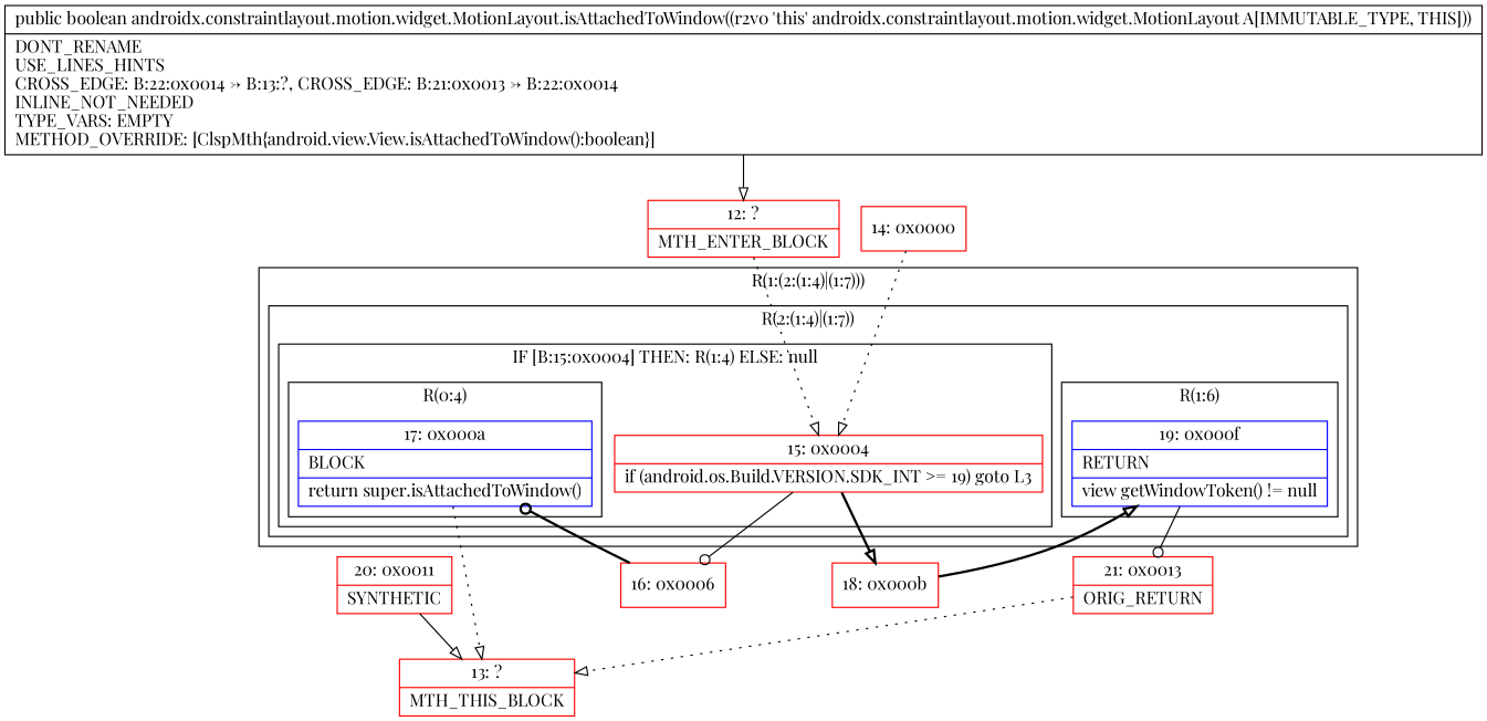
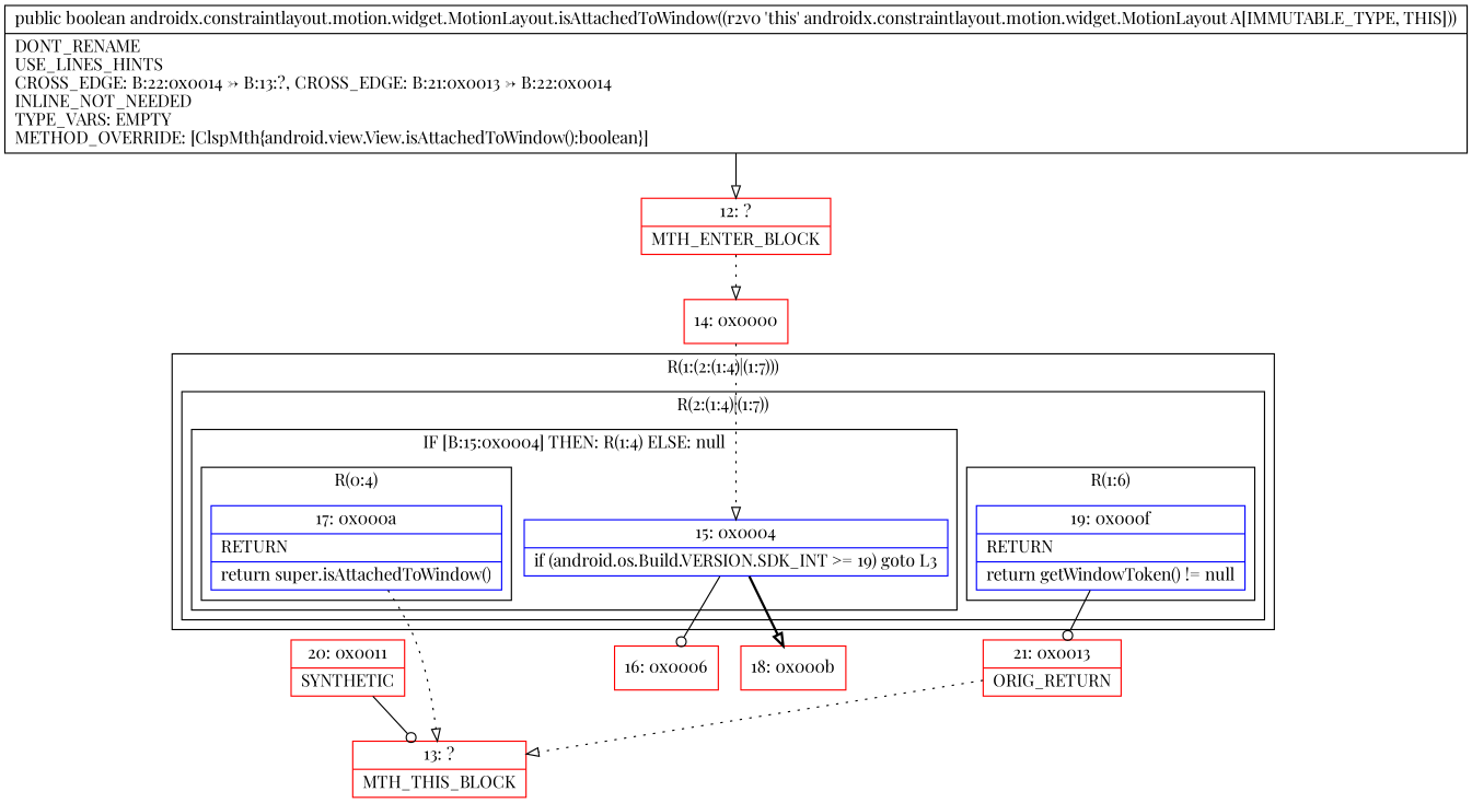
  digraph {
    fontname="Playfair Display"
    node [color=red fontname="Playfair Display" shape=record]
    edge [arrowhead=onormal fontname="Playfair Display" style=dotted]
-   n1 [color=blue label="{17\:\ 0x000a|BLOCK\l|return super.isAttachedToWindow()\l}"]
-   n2 [label="{15\:\ 0x0004|if (android.os.Build.VERSION.SDK_INT \>= 19) goto L3\l}"]
-   n3 [color=blue label="{19\:\ 0x000f|RETURN\l|view getWindowToken() != null\l}"]
+   n1 [color=blue label="{17\:\ 0x000a|RETURN\l|return super.isAttachedToWindow()\l}"]
+   n2 [color=blue label="{15\:\ 0x0004|if (android.os.Build.VERSION.SDK_INT \>= 19) goto L3\l}"]
+   n3 [color=blue label="{19\:\ 0x000f|RETURN\l|return getWindowToken() != null\l}"]
    n4 [label="{13\:\ ?|MTH_THIS_BLOCK\l}"]
    n5 [label="{16\:\ 0x0006}"]
    n6 [label="{18\:\ 0x000b}"]
    n7 [label="{21\:\ 0x0013|ORIG_RETURN\l}"]
    n8 [label="{20\:\ 0x0011|SYNTHETIC\l}"]
    n9 [label="{12\:\ ?|MTH_ENTER_BLOCK\l}"]
    n10 [label="{14\:\ 0x0000}"]
    n11 [label="{public boolean androidx.constraintlayout.motion.widget.MotionLayout.isAttachedToWindow((r2v0 'this' androidx.constraintlayout.motion.widget.MotionLayout A[IMMUTABLE_TYPE, THIS]))  | DONT_RENAME\lUSE_LINES_HINTS\lCROSS_EDGE: B:22:0x0014 \-\> B:13:?, CROSS_EDGE: B:21:0x0013 \-\> B:22:0x0014\lINLINE_NOT_NEEDED\lTYPE_VARS: EMPTY\lMETHOD_OVERRIDE: [ClspMth\{android.view.View.isAttachedToWindow():boolean\}]\l}" color=""]
    subgraph cluster_1 {
      label="R(1:(2:(1:4)|(1:7)))"
      subgraph cluster_2 {
        label="R(2:(1:4)|(1:7))"
        subgraph cluster_3 {
          label="IF [B:15:0x0004] THEN: R(1:4) ELSE: null"
          n2
          subgraph cluster_4 {
            label="R(0:4)"
            n1
          }
        }
        subgraph cluster_5 {
          label="R(1:6)"
          n3
        }
      }
    }
    n1 -> n4
    n2 -> n5 [arrowhead=odot style=solid]
    n2 -> n6 [style=bold]
    n3 -> n7 [arrowhead=odot style=solid]
-   n5 -> n1 [arrowhead=odot style=bold]
-   n6 -> n3 [style=bold]
    n7 -> n4
-   n8 -> n4 [style=solid]
-   n9 -> n2
+   n8 -> n4 [arrowhead=odot style=solid]
+   n9 -> n10
    n10 -> n2
    n11 -> n9 [style=solid]
  }
